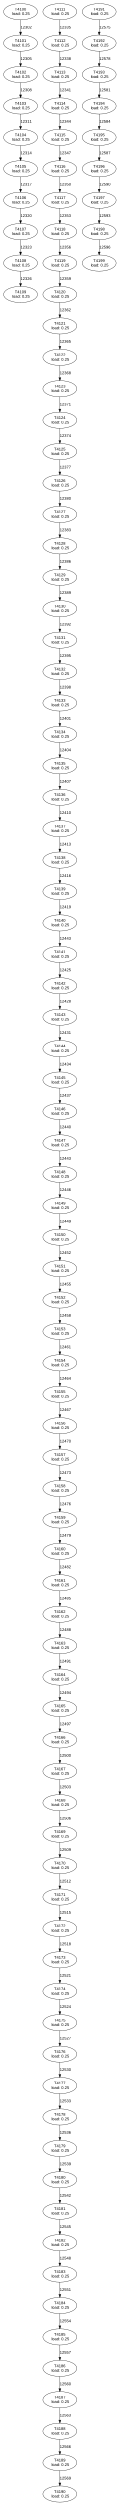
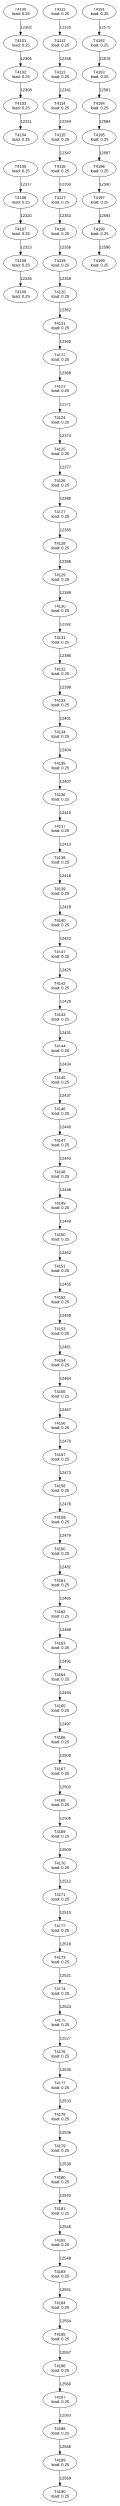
  digraph {
    fontname="Liberation Sans"
    node [fontname="Liberation Sans"]
    edge [fontname="Liberation Sans"]
    n1 [label="T4100\n load: 0.25"]
    n2 [label="T4101\n load: 0.25"]
    n3 [label="T4102\n load: 0.25"]
    n4 [label="T4103\n load: 0.25"]
    n5 [label="T4104\n load: 0.25"]
    n6 [label="T4105\n load: 0.25"]
    n7 [label="T4106\n load: 0.25"]
    n8 [label="T4107\n load: 0.25"]
    n9 [label="T4108\n load: 0.25"]
    n10 [label="T4109\n load: 0.25"]
    n11 [label="T4111\n load: 0.25"]
    n12 [label="T4112\n load: 0.25"]
    n13 [label="T4113\n load: 0.25"]
    n14 [label="T4114\n load: 0.25"]
    n15 [label="T4115\n load: 0.25"]
    n16 [label="T4116\n load: 0.25"]
    n17 [label="T4117\n load: 0.25"]
    n18 [label="T4118\n load: 0.25"]
    n19 [label="T4119\n load: 0.25"]
    n20 [label="T4120\n load: 0.25"]
    n21 [label="T4121\n load: 0.25"]
    n22 [label="T4122\n load: 0.25"]
    n23 [label="T4123\n load: 0.25"]
    n24 [label="T4124\n load: 0.25"]
    n25 [label="T4125\n load: 0.25"]
    n26 [label="T4126\n load: 0.25"]
    n27 [label="T4127\n load: 0.25"]
    n28 [label="T4128\n load: 0.25"]
    n29 [label="T4129\n load: 0.25"]
    n30 [label="T4130\n load: 0.25"]
    n31 [label="T4131\n load: 0.25"]
    n32 [label="T4132\n load: 0.25"]
    n33 [label="T4133\n load: 0.25"]
    n34 [label="T4134\n load: 0.25"]
    n35 [label="T4135\n load: 0.25"]
    n36 [label="T4136\n load: 0.25"]
    n37 [label="T4137\n load: 0.25"]
    n38 [label="T4138\n load: 0.25"]
    n39 [label="T4139\n load: 0.25"]
    n40 [label="T4140\n load: 0.25"]
    n41 [label="T4141\n load: 0.25"]
    n42 [label="T4142\n load: 0.25"]
    n43 [label="T4143\n load: 0.25"]
    n44 [label="T4144\n load: 0.25"]
    n45 [label="T4145\n load: 0.25"]
    n46 [label="T4146\n load: 0.25"]
    n47 [label="T4147\n load: 0.25"]
    n48 [label="T4148\n load: 0.25"]
    n49 [label="T4149\n load: 0.25"]
    n50 [label="T4150\n load: 0.25"]
    n51 [label="T4151\n load: 0.25"]
    n52 [label="T4152\n load: 0.25"]
    n53 [label="T4153\n load: 0.25"]
    n54 [label="T4154\n load: 0.25"]
    n55 [label="T4155\n load: 0.25"]
    n56 [label="T4156\n load: 0.25"]
    n57 [label="T4157\n load: 0.25"]
    n58 [label="T4158\n load: 0.25"]
    n59 [label="T4159\n load: 0.25"]
    n60 [label="T4160\n load: 0.25"]
    n61 [label="T4161\n load: 0.25"]
    n62 [label="T4162\n load: 0.25"]
    n63 [label="T4163\n load: 0.25"]
    n64 [label="T4164\n load: 0.25"]
    n65 [label="T4165\n load: 0.25"]
    n66 [label="T4166\n load: 0.25"]
    n67 [label="T4167\n load: 0.25"]
    n68 [label="T4168\n load: 0.25"]
    n69 [label="T4169\n load: 0.25"]
    n70 [label="T4170\n load: 0.25"]
    n71 [label="T4171\n load: 0.25"]
    n72 [label="T4172\n load: 0.25"]
    n73 [label="T4173\n load: 0.25"]
    n74 [label="T4174\n load: 0.25"]
    n75 [label="T4175\n load: 0.25"]
    n76 [label="T4176\n load: 0.25"]
    n77 [label="T4177\n load: 0.25"]
    n78 [label="T4178\n load: 0.25"]
    n79 [label="T4179\n load: 0.25"]
    n80 [label="T4180\n load: 0.25"]
    n81 [label="T4181\n load: 0.25"]
    n82 [label="T4182\n load: 0.25"]
    n83 [label="T4183\n load: 0.25"]
    n84 [label="T4184\n load: 0.25"]
    n85 [label="T4185\n load: 0.25"]
    n86 [label="T4186\n load: 0.25"]
    n87 [label="T4187\n load: 0.25"]
    n88 [label="T4188\n load: 0.25"]
    n89 [label="T4189\n load: 0.25"]
    n90 [label="T4190\n load: 0.25"]
    n91 [label="T4191\n load: 0.25"]
    n92 [label="T4192\n load: 0.25"]
    n93 [label="T4193\n load: 0.25"]
    n94 [label="T4194\n load: 0.25"]
    n95 [label="T4195\n load: 0.25"]
    n96 [label="T4196\n load: 0.25"]
    n97 [label="T4197\n load: 0.25"]
    n98 [label="T4198\n load: 0.25"]
    n99 [label="T4199\n load: 0.25"]
    n1 -> n2 [label=12302]
    n2 -> n3 [label=12305]
    n3 -> n4 [label=12308]
    n4 -> n5 [label=12311]
-   n5 -> n6 [label=12314]
    n6 -> n7 [label=12317]
    n7 -> n8 [label=12320]
    n8 -> n9 [label=12323]
    n9 -> n10 [label=12326]
    n11 -> n12 [label=12335]
    n12 -> n13 [label=12338]
    n13 -> n14 [label=12341]
    n14 -> n15 [label=12344]
    n15 -> n16 [label=12347]
    n16 -> n17 [label=12350]
    n17 -> n18 [label=12353]
    n18 -> n19 [label=12356]
    n19 -> n20 [label=12359]
    n20 -> n21 [label=12362]
    n21 -> n22 [label=12365]
    n22 -> n23 [label=12368]
    n23 -> n24 [label=12371]
    n24 -> n25 [label=12374]
    n25 -> n26 [label=12377]
    n26 -> n27 [label=12380]
    n27 -> n28 [label=12383]
    n28 -> n29 [label=12386]
    n29 -> n30 [label=12389]
    n30 -> n31 [label=12392]
    n31 -> n32 [label=12395]
    n32 -> n33 [label=12398]
    n33 -> n34 [label=12401]
    n34 -> n35 [label=12404]
    n35 -> n36 [label=12407]
    n36 -> n37 [label=12410]
    n37 -> n38 [label=12413]
    n38 -> n39 [label=12416]
    n39 -> n40 [label=12419]
-   n40 -> n41 [label=12443]
+   n40 -> n41 [label=12422]
    n41 -> n42 [label=12425]
    n42 -> n43 [label=12428]
    n43 -> n44 [label=12431]
    n44 -> n45 [label=12434]
    n45 -> n46 [label=12437]
    n46 -> n47 [label=12440]
    n47 -> n48 [label=12443]
    n48 -> n49 [label=12446]
    n49 -> n50 [label=12449]
    n50 -> n51 [label=12452]
    n51 -> n52 [label=12455]
    n52 -> n53 [label=12458]
    n53 -> n54 [label=12461]
    n54 -> n55 [label=12464]
    n55 -> n56 [label=12467]
    n56 -> n57 [label=12470]
    n57 -> n58 [label=12473]
    n58 -> n59 [label=12476]
    n59 -> n60 [label=12479]
    n60 -> n61 [label=12482]
    n61 -> n62 [label=12485]
    n62 -> n63 [label=12488]
    n63 -> n64 [label=12491]
    n64 -> n65 [label=12494]
    n65 -> n66 [label=12497]
    n66 -> n67 [label=12500]
    n67 -> n68 [label=12503]
    n68 -> n69 [label=12506]
    n69 -> n70 [label=12509]
    n70 -> n71 [label=12512]
    n71 -> n72 [label=12515]
    n72 -> n73 [label=12518]
    n73 -> n74 [label=12521]
    n74 -> n75 [label=12524]
    n75 -> n76 [label=12527]
    n76 -> n77 [label=12530]
    n77 -> n78 [label=12533]
    n78 -> n79 [label=12536]
    n79 -> n80 [label=12539]
    n80 -> n81 [label=12542]
    n81 -> n82 [label=12545]
    n82 -> n83 [label=12548]
    n83 -> n84 [label=12551]
    n84 -> n85 [label=12554]
    n85 -> n86 [label=12557]
    n86 -> n87 [label=12560]
    n87 -> n88 [label=12563]
    n88 -> n89 [label=12566]
    n89 -> n90 [label=12569]
    n91 -> n92 [label=12575]
    n92 -> n93 [label=12578]
    n93 -> n94 [label=12581]
    n94 -> n95 [label=12584]
    n95 -> n96 [label=12587]
    n96 -> n97 [label=12590]
    n97 -> n98 [label=12593]
    n98 -> n99 [label=12596]
  }
